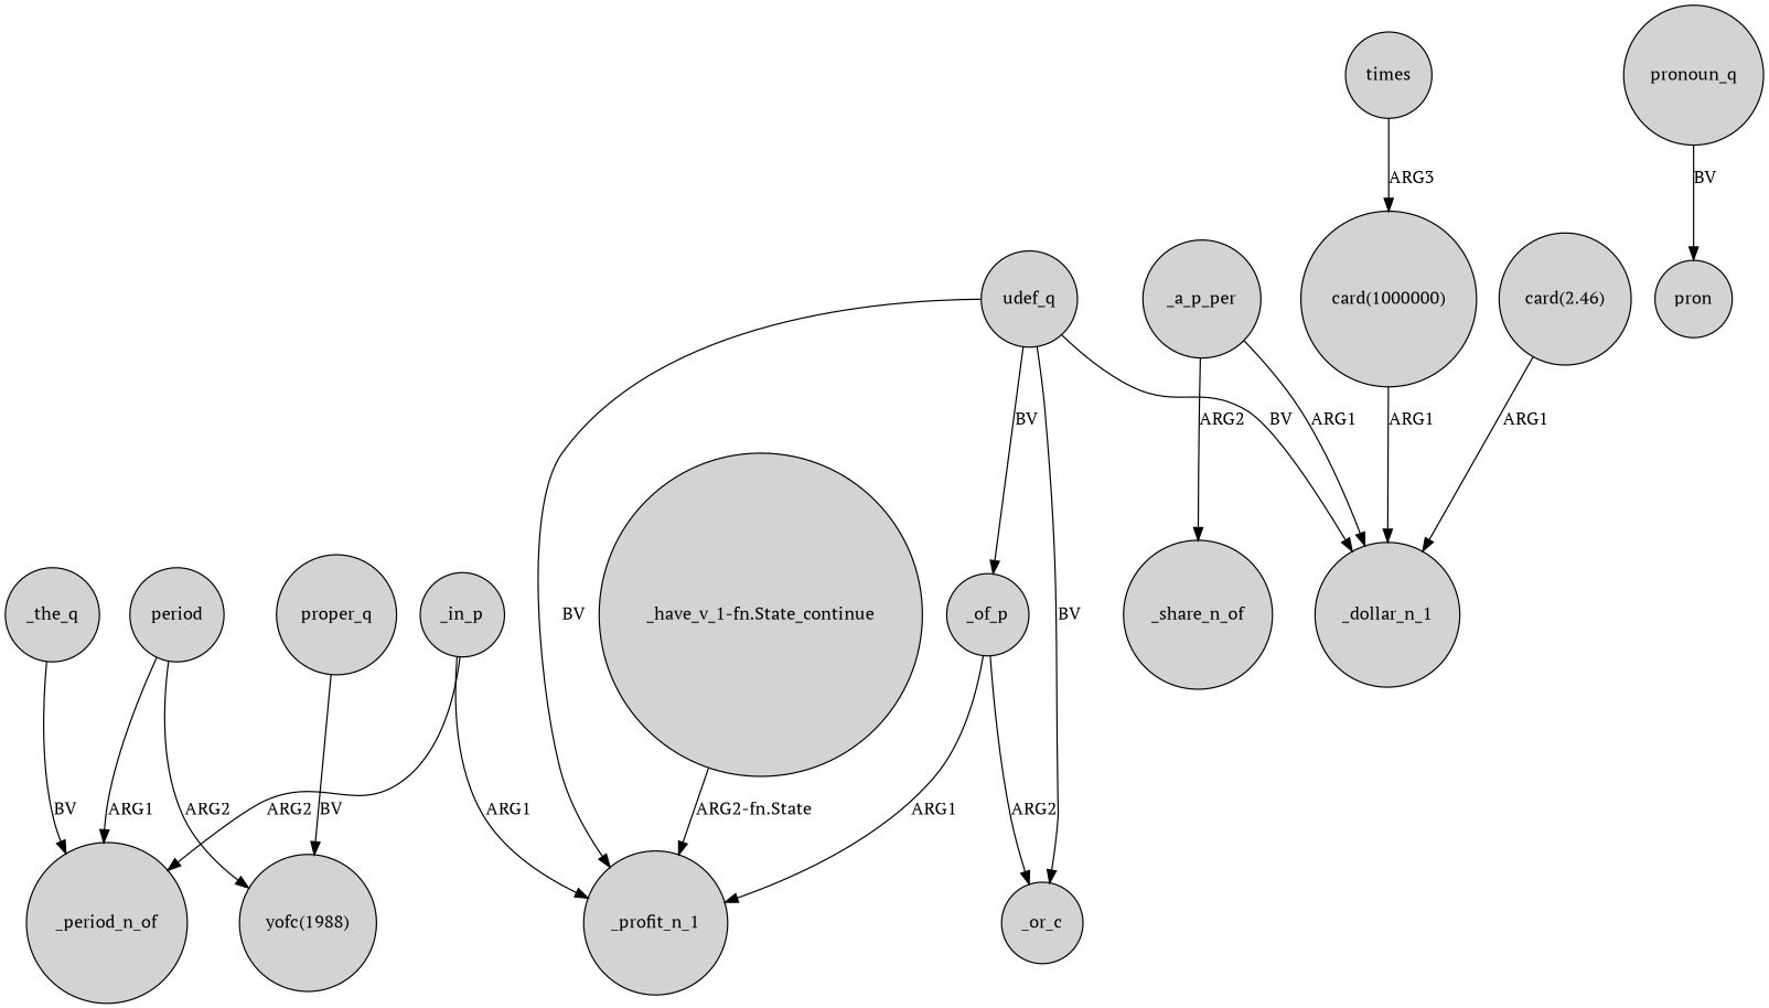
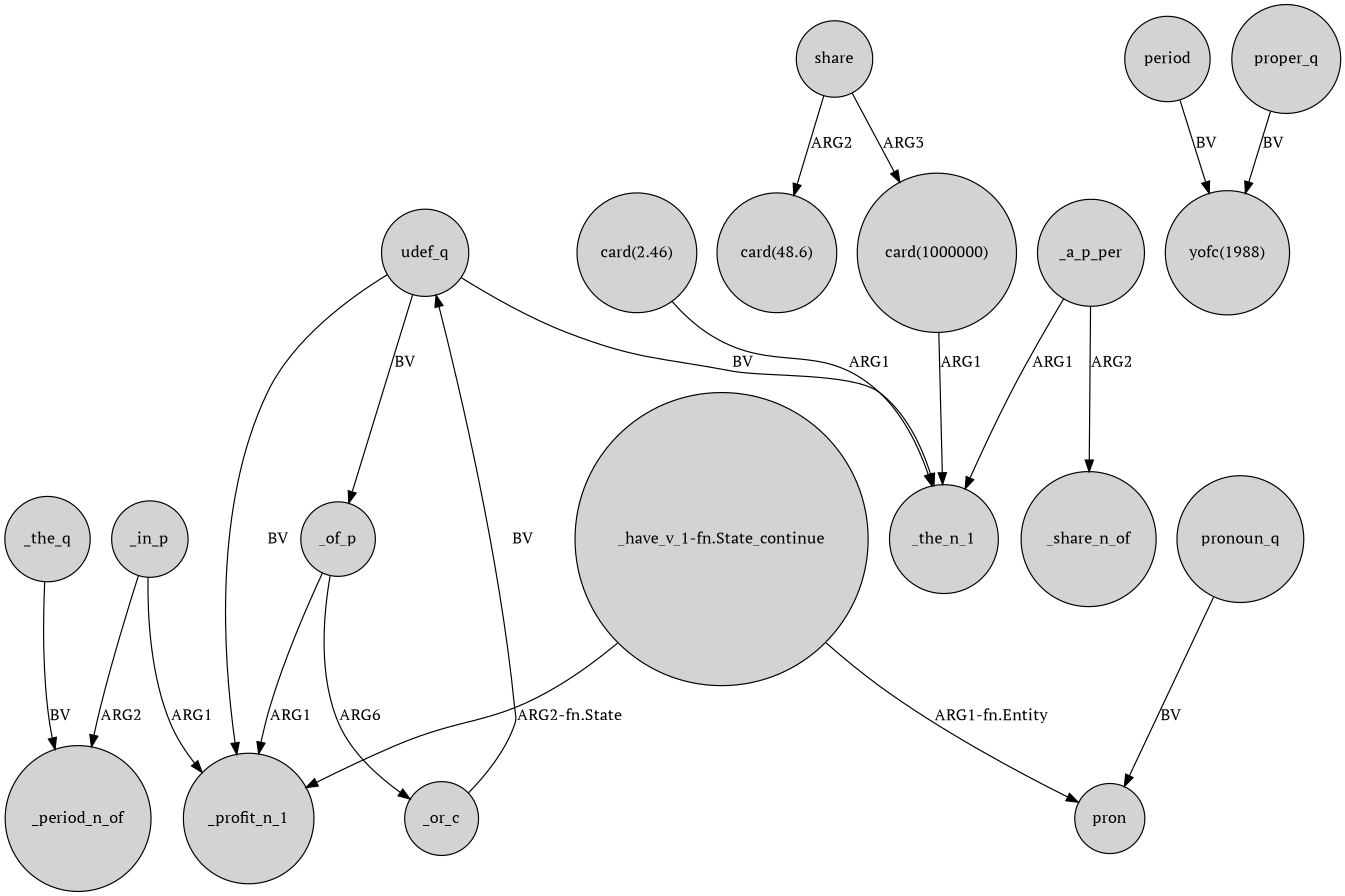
  digraph {
    fontname="PT Serif"
    node [fontname="PT Serif" shape=circle style=filled]
    edge [fontname="PT Serif"]
    _in_p
    _period_n_of
    _profit_n_1
    n4 [label=period]
    "yofc(1988)"
-   times
+   times [label=share]
    "card(1000000)"
-   _dollar_n_1
+   "card(48.6)"
+   _dollar_n_1 [label=_the_n_1]
    udef_q
    _or_c
    _of_p
    pronoun_q
    pron
    "_have_v_1-fn.State_continue"
    _a_p_per
    _share_n_of
    proper_q
    _the_q
    "card(2.46)"
    _in_p -> _period_n_of [label=ARG2]
    _in_p -> _profit_n_1 [label=ARG1]
-   n4 -> _period_n_of [label=ARG1]
-   n4 -> "yofc(1988)" [label=ARG2]
+   n4 -> "yofc(1988)" [label=BV]
    times -> "card(1000000)" [label=ARG3]
+   times -> "card(48.6)" [label=ARG2]
    "card(1000000)" -> _dollar_n_1 [label=ARG1]
    udef_q -> _profit_n_1 [label=BV]
    udef_q -> _dollar_n_1 [label=BV]
-   udef_q -> _or_c [label=BV]
+   _or_c -> udef_q [label=BV]
    udef_q -> _of_p [label=BV]
    _of_p -> _profit_n_1 [label=ARG1]
-   _of_p -> _or_c [label=ARG2]
+   _of_p -> _or_c [label=ARG6]
    pronoun_q -> pron [label=BV]
    "_have_v_1-fn.State_continue" -> _profit_n_1 [label="ARG2-fn.State"]
+   "_have_v_1-fn.State_continue" -> pron [label="ARG1-fn.Entity"]
    _a_p_per -> _dollar_n_1 [label=ARG1]
    _a_p_per -> _share_n_of [label=ARG2]
    proper_q -> "yofc(1988)" [label=BV]
    _the_q -> _period_n_of [label=BV]
    "card(2.46)" -> _dollar_n_1 [label=ARG1]
  }
